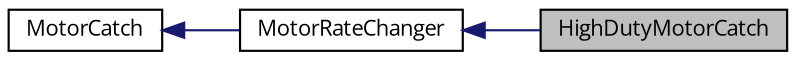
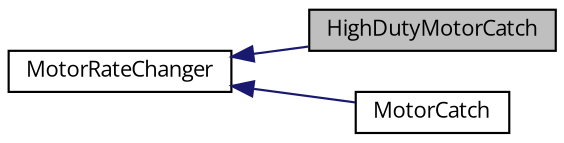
  digraph {
    fontname="Open Sans"
    rankdir=LR
    node [color=black fillcolor=white fontname="Open Sans" fontsize=10 shape=record style=filled]
    edge [color=midnightblue dir=back fontname="Open Sans" fontsize=10 labelfontname=Helvetica labelfontsize=10 style=solid]
    n1 [fillcolor=grey75 fontcolor=black height=0.2 label=HighDutyMotorCatch width=0.4]
    n2 [height=0.2 label=MotorCatch width=0.4]
    n3 [height=0.2 label=MotorRateChanger width=0.4]
    n3 -> n1
-   n2 -> n3
+   n3 -> n2
  }
